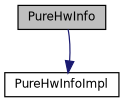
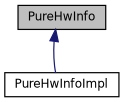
  digraph {
    node [color=black fontname=Helvetica fontsize=10 shape=record style=filled]
    n1 [fillcolor=grey75 fontcolor=black height=0.2 label=PureHwInfo width=0.4]
    n2 [fillcolor=white height=0.2 label=PureHwInfoImpl width=0.4]
-   n2 -> n1 [color=midnightblue dir=back fontname=Helvetica fontsize=10 labelfontname=Helvetica labelfontsize=10 style=solid]
+   n1 -> n2 [color=midnightblue dir=back fontname=Helvetica fontsize=10 labelfontname=Helvetica labelfontsize=10 style=solid]
  }
